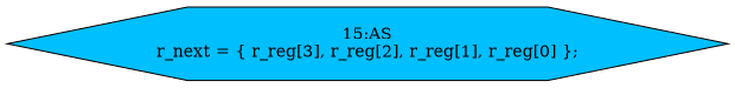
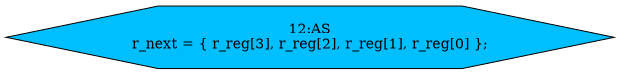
  strict digraph {
-   n1 [ast="<pyverilog.vparser.ast.Assign object at 0x7f4c7ebdec90>" def_var="['r_next']" fillcolor=deepskyblue label="15:AS\nr_next = { r_reg[3], r_reg[2], r_reg[1], r_reg[0] };" statements="[]" style=filled typ=Assign use_var="['r_reg', 'r_reg', 'r_reg', 'r_reg']" shape=hexagon]
+   n1 [ast="<pyverilog.vparser.ast.Assign object at 0x7f4c7ebdec90>" def_var="['r_next']" fillcolor=deepskyblue label="12:AS\nr_next = { r_reg[3], r_reg[2], r_reg[1], r_reg[0] };" statements="[]" style=filled typ=Assign use_var="['r_reg', 'r_reg', 'r_reg', 'r_reg']" shape=hexagon]
  }
